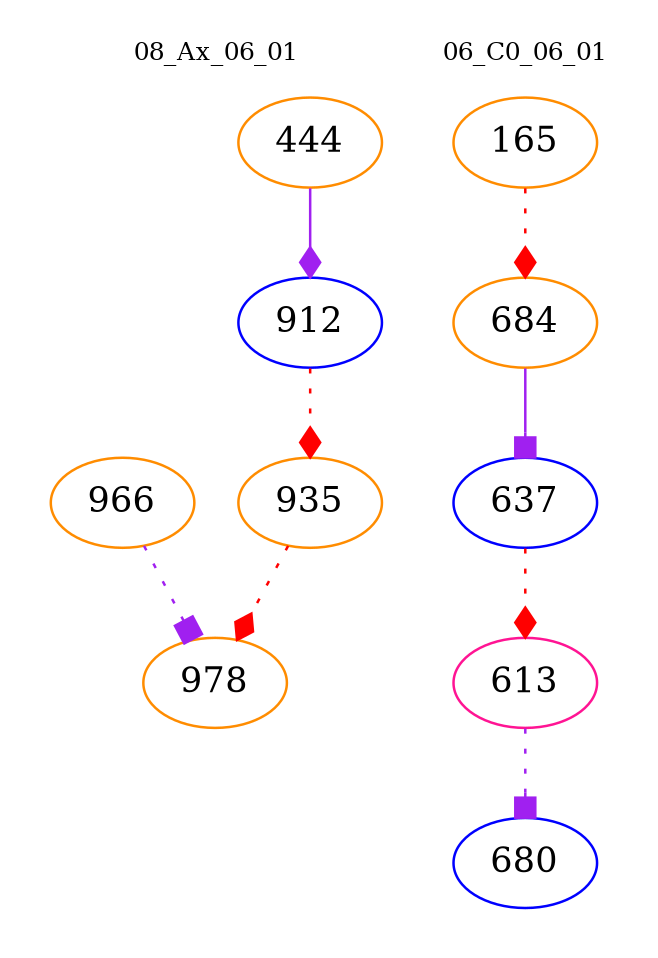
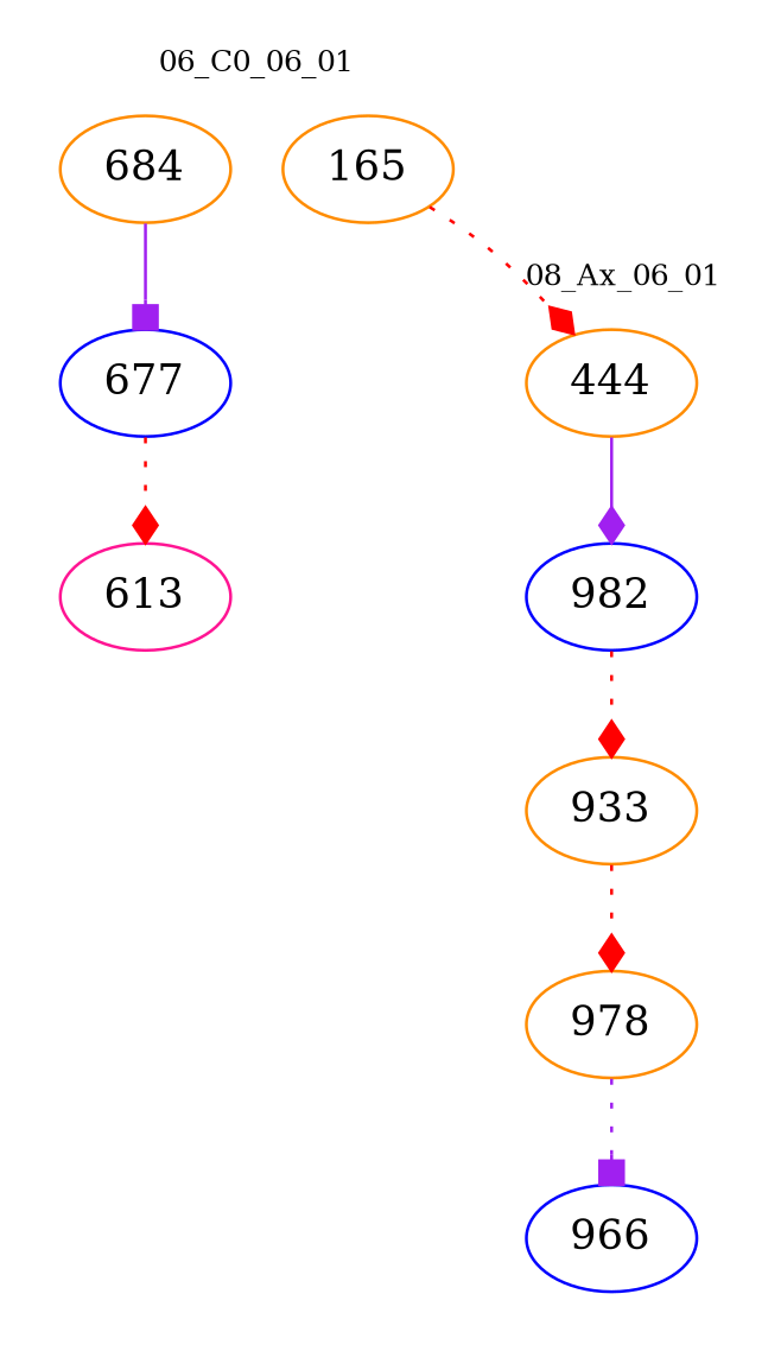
  digraph {
    node [color=darkorange]
    edge [arrowhead=diamond color=purple style=dotted]
    n1 [label=444]
-   n2 [color=blue label=912]
-   n3 [label=935]
+   n2 [color=blue label=982]
+   n3 [label=933]
    n4 [label=978]
-   n5 [label=966]
+   n5 [color=blue label=966]
    n6 [label=165]
    n7 [label=684]
-   n8 [color=blue label=637]
+   n8 [color=blue label=677]
    n9 [color=deeppink label=613]
-   n10 [color=blue label=680]
    subgraph cluster_1 {
      color=white
      fontsize=10
      label="08_Ax_06_01"
      n1
      n2
      n3
      n4
      n5
    }
    subgraph cluster_2 {
      color=white
      fontsize=10
      label="06_C0_06_01"
      n6
      n7
      n8
      n9
-     n10
    }
    n1 -> n2 [style=solid]
    n2 -> n3 [color=red]
    n3 -> n4 [color=red]
-   n5 -> n4 [arrowhead=box]
-   n6 -> n7 [color=red]
+   n4 -> n5 [arrowhead=box]
+   n6 -> n1 [color=red]
    n7 -> n8 [arrowhead=box style=solid]
    n8 -> n9 [color=red]
-   n9 -> n10 [arrowhead=box]
  }
